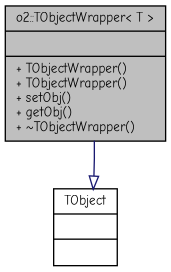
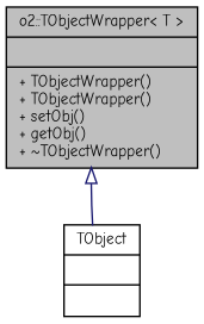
  digraph {
    fontname="Comic Neue"
    node [color=black fontname="Comic Neue" fontsize=10 shape=record]
    n1 [fillcolor=grey75 fontcolor=black height=0.2 label="{o2::TObjectWrapper\< T \>\n||+ TObjectWrapper()\l+ TObjectWrapper()\l+ setObj()\l+ getObj()\l+ ~TObjectWrapper()\l}" style=filled width=0.4]
    n2 [height=0.2 label="{TObject\n||}" width=0.4]
-   n2 -> n1 [arrowtail=onormal color=midnightblue dir=back fontname="Comic Neue" fontsize=10 labelfontname=Helvetica labelfontsize=10 style=solid]
+   n1 -> n2 [arrowtail=onormal color=midnightblue dir=back fontname="Comic Neue" fontsize=10 labelfontname=Helvetica labelfontsize=10 style=solid]
  }
